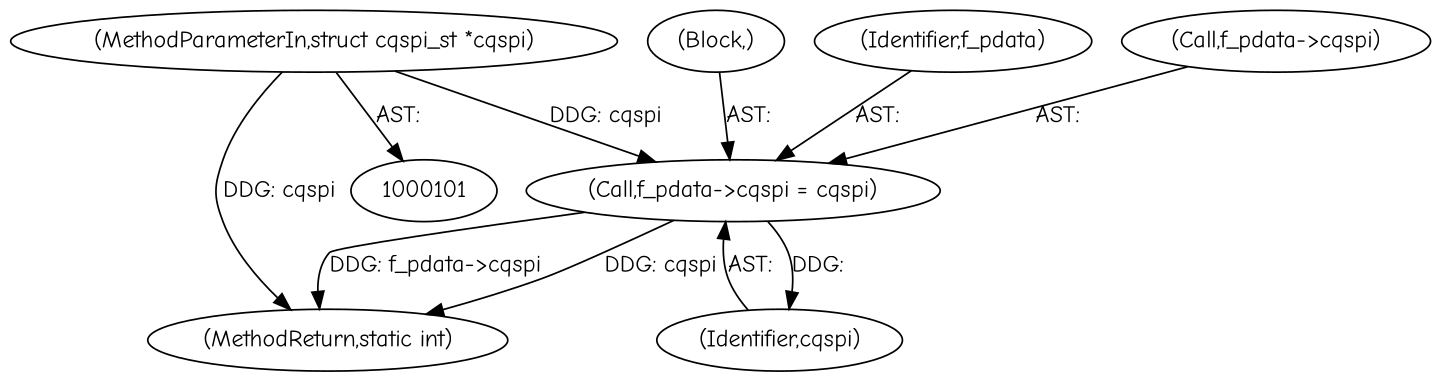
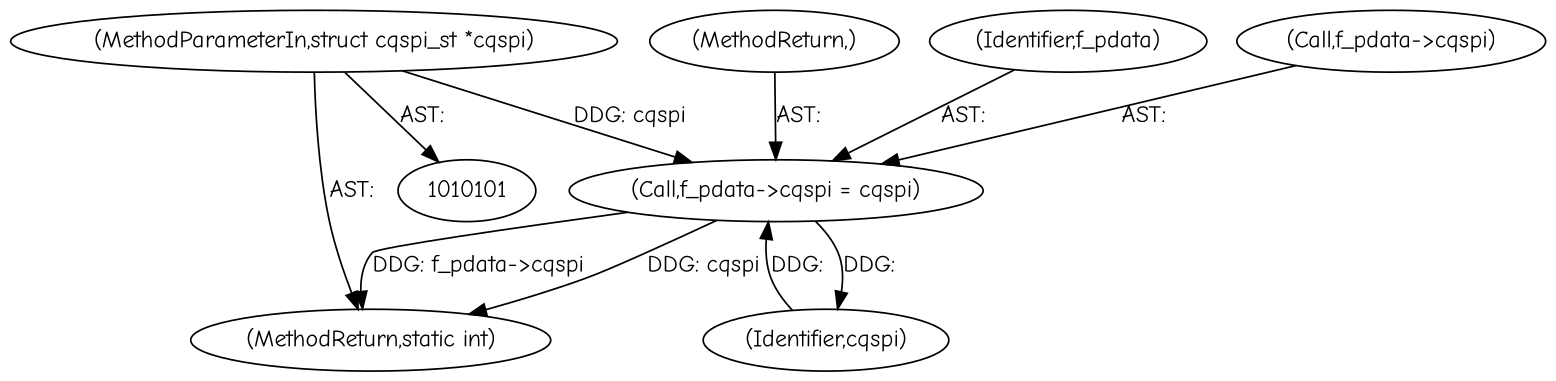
  digraph {
    fontname="Comic Neue"
    node [fontname="Comic Neue"]
    edge [fontname="Comic Neue"]
    n1 [label="(Call,f_pdata->cqspi = cqspi)"]
    n2 [label="(Identifier,cqspi)"]
    n3 [label="(MethodReturn,static int)"]
-   n4 [label="(Block,)"]
+   n4 [label="(MethodReturn,)"]
    n5 [label="(MethodParameterIn,struct cqspi_st *cqspi)"]
-   1000101
+   1000101 [label=1010101]
    n7 [label="(Identifier,f_pdata)"]
    n8 [label="(Call,f_pdata->cqspi)"]
    n1 -> n2 [label="DDG: "]
    n1 -> n3 [label="DDG: f_pdata->cqspi"]
    n1 -> n3 [label="DDG: cqspi"]
-   n2 -> n1 [label="AST: "]
+   n2 -> n1 [label="DDG: "]
    n4 -> n1 [label="AST: "]
    n5 -> n1 [label="DDG: cqspi"]
-   n5 -> n3 [label="DDG: cqspi"]
+   n5 -> n3 [label="AST: "]
    n5 -> 1000101 [label="AST: "]
    n7 -> n1 [label="AST: "]
    n8 -> n1 [label="AST: "]
  }
